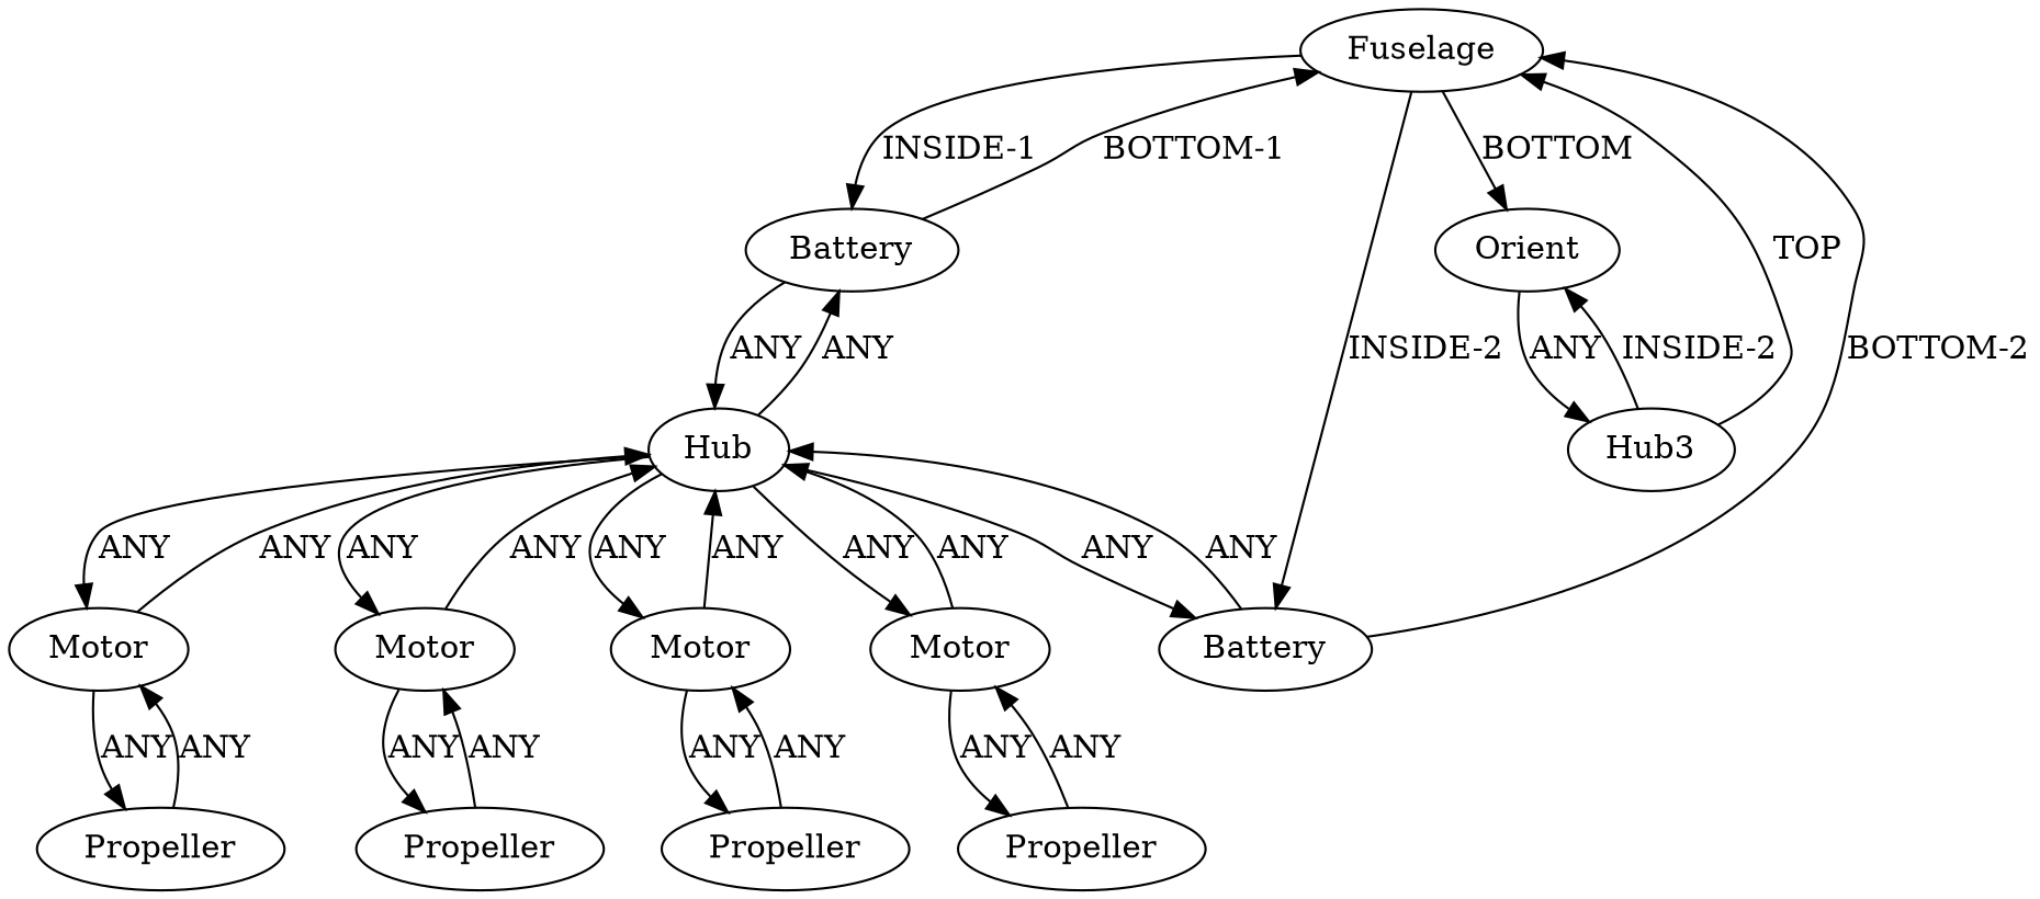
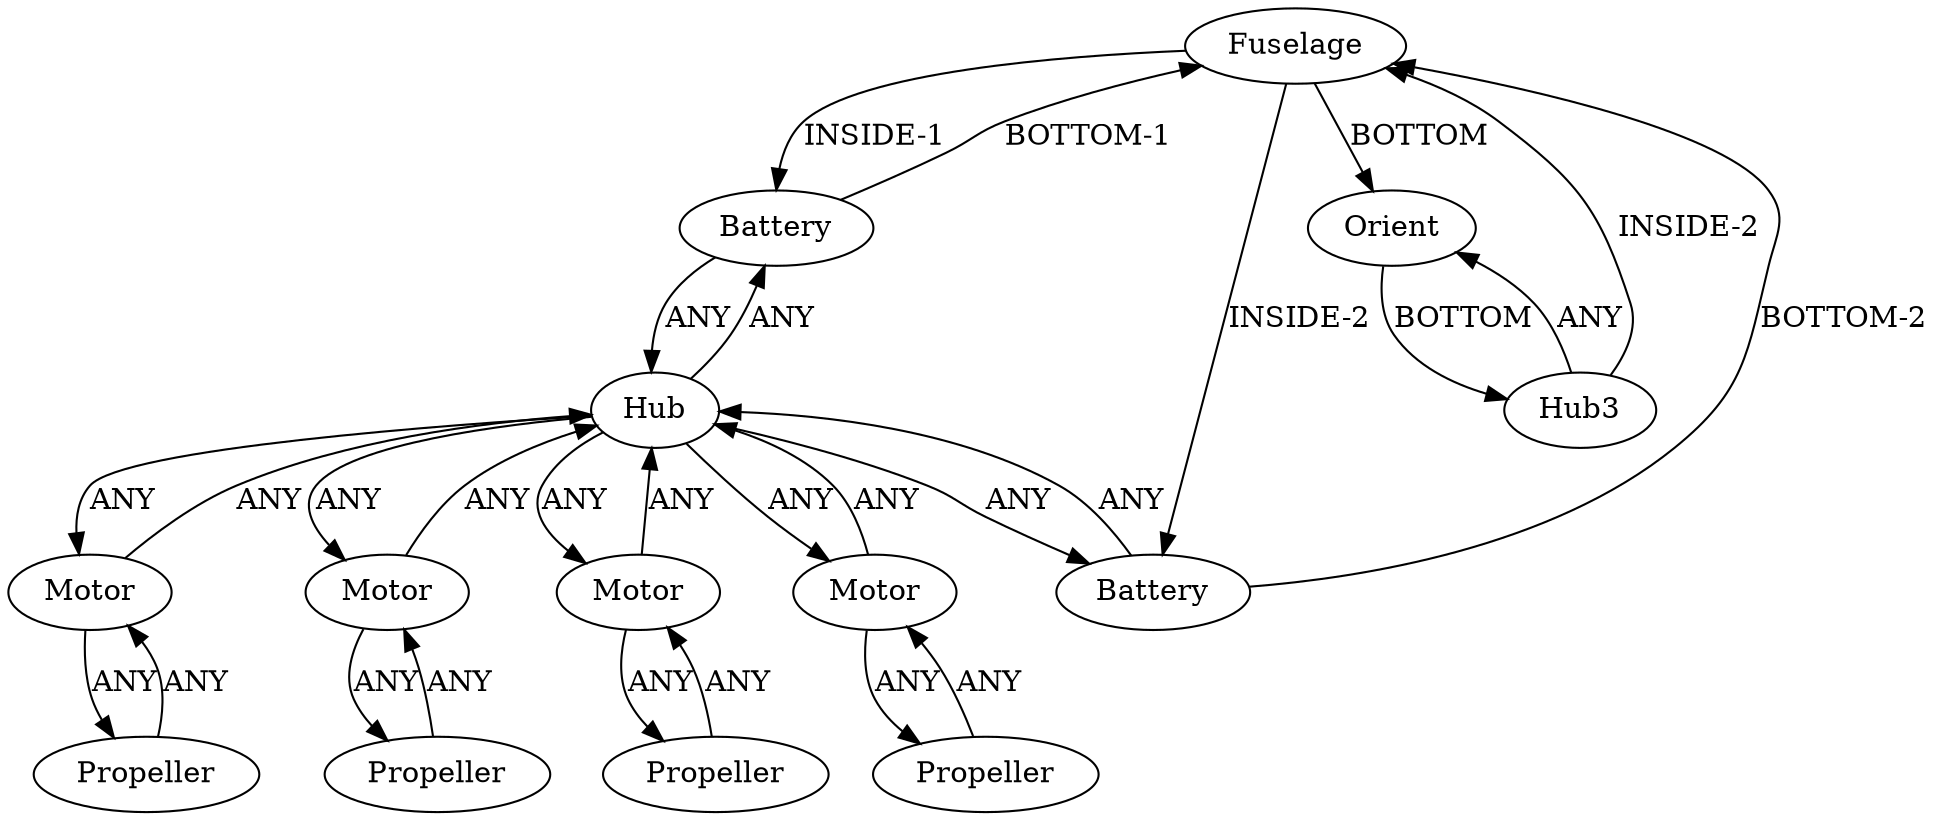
  digraph {
    n1 [instance=Fuselage_instance_1 label=Fuselage]
    n2 [instance=Battery_instance_1 label=Battery]
    n3 [instance=Battery_instance_2 label=Battery]
    n4 [instance=Orient label=Orient]
    n5 [instance=Hub3_instance_4 label=Hub3]
    n6 [instance=BatteryController_instance_1 label=Hub]
    n7 [instance=Motor_instance_1 label=Motor]
    n8 [instance=Propeller_instance_1 label=Propeller]
    n9 [instance=Motor_instance_2 label=Motor]
    n10 [instance=Motor_instance_3 label=Motor]
    n11 [instance=Motor_instance_4 label=Motor]
    n12 [instance=Propeller_instance_2 label=Propeller]
    n13 [instance=Propeller_instance_3 label=Propeller]
    n14 [instance=Propeller_instance_4 label=Propeller]
    n1 -> n2 [label="INSIDE-1"]
    n1 -> n3 [label="INSIDE-2"]
    n1 -> n4 [label=BOTTOM]
    n2 -> n1 [label="BOTTOM-1"]
    n2 -> n6 [label=ANY]
    n3 -> n1 [label="BOTTOM-2"]
    n3 -> n6 [label=ANY]
-   n4 -> n5 [label=ANY]
-   n5 -> n1 [label=TOP]
-   n5 -> n4 [label="INSIDE-2"]
+   n4 -> n5 [label=BOTTOM]
+   n5 -> n1 [label="INSIDE-2"]
+   n5 -> n4 [label=ANY]
    n6 -> n2 [label=ANY]
    n6 -> n3 [label=ANY]
    n6 -> n7 [label=ANY]
    n6 -> n9 [label=ANY]
    n6 -> n10 [label=ANY]
    n6 -> n11 [label=ANY]
    n7 -> n6 [label=ANY]
    n7 -> n8 [label=ANY]
    n8 -> n7 [label=ANY]
    n9 -> n6 [label=ANY]
    n9 -> n12 [label=ANY]
    n10 -> n6 [label=ANY]
    n10 -> n13 [label=ANY]
    n11 -> n6 [label=ANY]
    n11 -> n14 [label=ANY]
    n12 -> n9 [label=ANY]
    n13 -> n10 [label=ANY]
    n14 -> n11 [label=ANY]
  }
